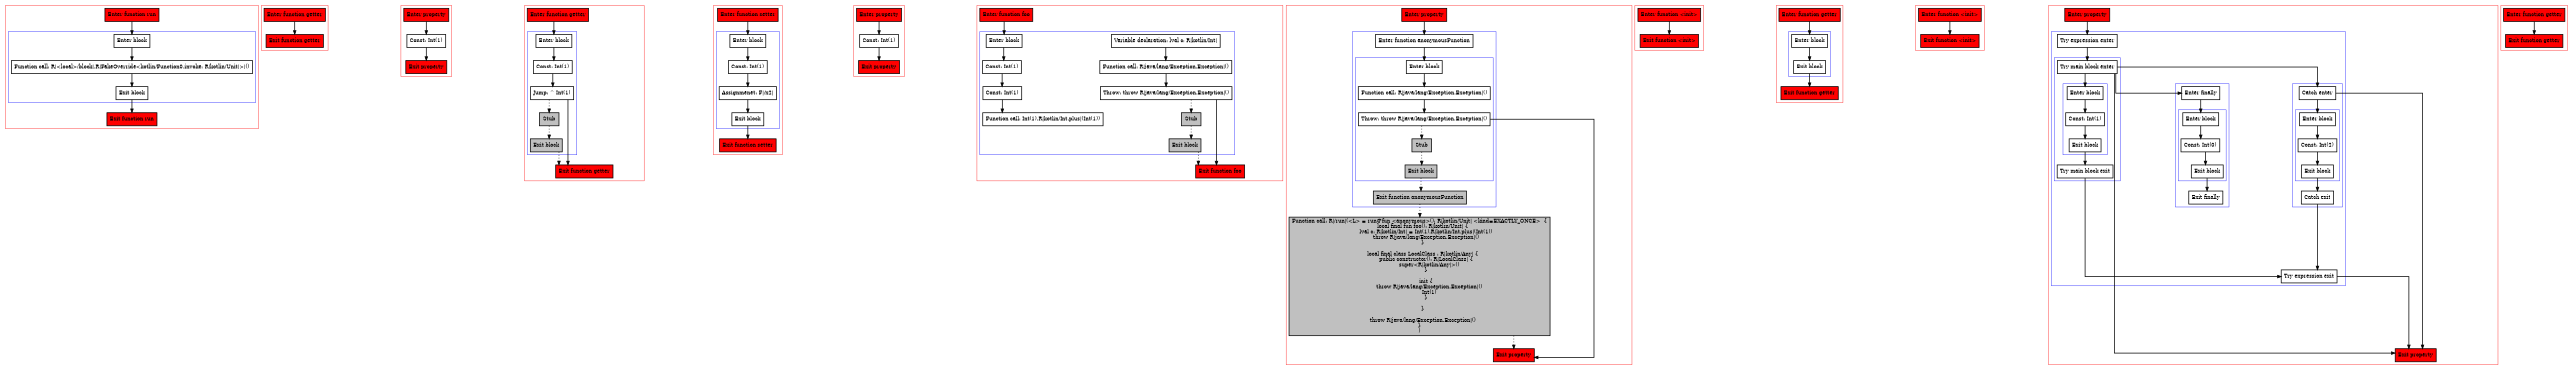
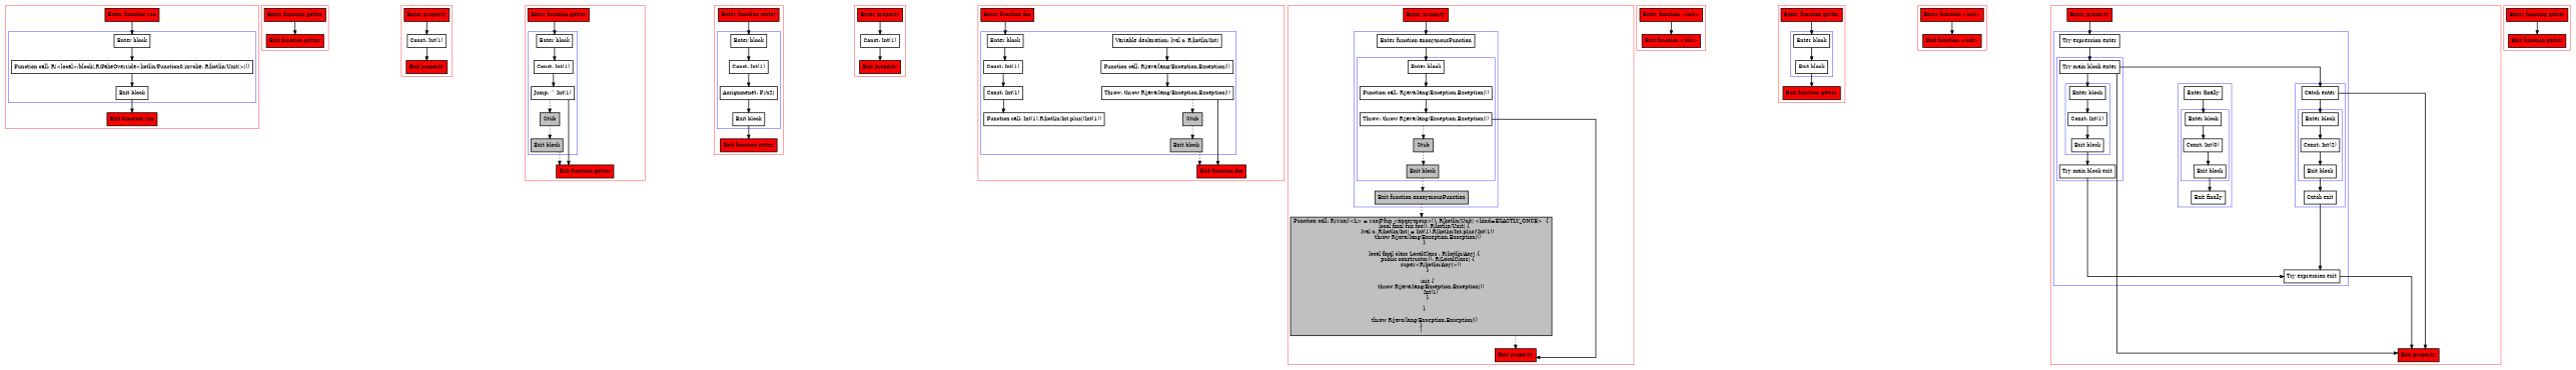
  digraph {
    nodesep=3
    splines=ortho
    node [penwidth=2 shape=box]
    edge [penwidth=2]
    n1 [label="Enter block"]
    n2 [label="Function call: R|<local>/block|.R|FakeOverride<kotlin/Function0.invoke: R|kotlin/Unit|>|()"]
    n3 [label="Exit block"]
    n4 [fillcolor=red label="Enter function run" style=filled]
    n5 [fillcolor=red label="Exit function run" style=filled]
    n6 [fillcolor=red label="Enter function getter" style=filled]
    n7 [fillcolor=red label="Exit function getter" style=filled]
    n8 [fillcolor=red label="Enter property" style=filled]
    n9 [label="Const: Int(1)"]
    n10 [fillcolor=red label="Exit property" style=filled]
    n11 [label="Enter block"]
    n12 [label="Const: Int(1)"]
    n13 [label="Jump: ^ Int(1)"]
    n14 [fillcolor=gray label=Stub style=filled]
    n15 [fillcolor=gray label="Exit block" style=filled]
    n16 [fillcolor=red label="Enter function getter" style=filled]
    n17 [fillcolor=red label="Exit function getter" style=filled]
    n18 [label="Enter block"]
    n19 [label="Const: Int(1)"]
    n20 [label="Assignmenet: F|/x2|"]
    n21 [label="Exit block"]
    n22 [fillcolor=red label="Enter function setter" style=filled]
    n23 [fillcolor=red label="Exit function setter" style=filled]
    n24 [fillcolor=red label="Enter property" style=filled]
    n25 [label="Const: Int(1)"]
    n26 [fillcolor=red label="Exit property" style=filled]
    n27 [label="Enter block"]
    n28 [label="Const: Int(1)"]
    n29 [label="Const: Int(1)"]
    n30 [label="Function call: Int(1).R|kotlin/Int.plus|(Int(1))"]
    n31 [label="Variable declaration: lval c: R|kotlin/Int|"]
    n32 [label="Function call: R|java/lang/Exception.Exception|()"]
    n33 [label="Throw: throw R|java/lang/Exception.Exception|()"]
    n34 [fillcolor=gray label=Stub style=filled]
    n35 [fillcolor=gray label="Exit block" style=filled]
    n36 [fillcolor=red label="Enter function foo" style=filled]
    n37 [fillcolor=red label="Exit function foo" style=filled]
    n38 [label="Enter block"]
    n39 [label="Function call: R|java/lang/Exception.Exception|()"]
    n40 [label="Throw: throw R|java/lang/Exception.Exception|()"]
    n41 [fillcolor=gray label=Stub style=filled]
    n42 [fillcolor=gray label="Exit block" style=filled]
    n43 [label="Enter function anonymousFunction"]
    n44 [fillcolor=gray label="Exit function anonymousFunction" style=filled]
    n45 [fillcolor=red label="Enter property" style=filled]
    n46 [fillcolor=gray label="Function call: R|/run|(<L> = run@fun <anonymous>(): R|kotlin/Unit| <kind=EXACTLY_ONCE>  {\n    local final fun foo(): R|kotlin/Unit| {\n        lval c: R|kotlin/Int| = Int(1).R|kotlin/Int.plus|(Int(1))\n        throw R|java/lang/Exception.Exception|()\n    }\n\n    local final class LocalClass : R|kotlin/Any| {\n        public constructor(): R|LocalClass| {\n            super<R|kotlin/Any|>()\n        }\n\n        init {\n            throw R|java/lang/Exception.Exception|()\n            Int(1)\n        }\n\n    }\n\n    throw R|java/lang/Exception.Exception|()\n}\n)" style=filled]
    n47 [fillcolor=red label="Exit property" style=filled]
    n48 [fillcolor=red label="Enter function <init>" style=filled]
    n49 [fillcolor=red label="Exit function <init>" style=filled]
    n50 [label="Enter block"]
    n51 [label="Exit block"]
    n52 [fillcolor=red label="Enter function getter" style=filled]
    n53 [fillcolor=red label="Exit function getter" style=filled]
    n54 [fillcolor=red label="Enter function <init>" style=filled]
    n55 [fillcolor=red label="Exit function <init>" style=filled]
    n56 [label="Enter block"]
    n57 [label="Const: Int(1)"]
    n58 [label="Exit block"]
    n59 [label="Try main block enter"]
    n60 [label="Try main block exit"]
    n61 [label="Enter block"]
    n62 [label="Const: Int(0)"]
    n63 [label="Exit block"]
    n64 [label="Enter finally"]
    n65 [label="Exit finally"]
    n66 [label="Enter block"]
    n67 [label="Const: Int(2)"]
    n68 [label="Exit block"]
    n69 [label="Catch enter"]
    n70 [label="Catch exit"]
    n71 [label="Try expression enter"]
    n72 [label="Try expression exit"]
    n73 [fillcolor=red label="Enter property" style=filled]
    n74 [fillcolor=red label="Exit property" style=filled]
    n75 [fillcolor=red label="Enter function getter" style=filled]
    n76 [fillcolor=red label="Exit function getter" style=filled]
    subgraph cluster_1 {
      color=red
      n4
      n5
      subgraph cluster_2 {
        color=blue
        n1
        n2
        n3
      }
    }
    subgraph cluster_3 {
      color=red
      n6
      n7
    }
    subgraph cluster_4 {
      color=red
      n8
      n9
      n10
    }
    subgraph cluster_5 {
      color=red
      n16
      n17
      subgraph cluster_6 {
        color=blue
        n11
        n12
        n13
        n14
        n15
      }
    }
    subgraph cluster_7 {
      color=red
      n22
      n23
      subgraph cluster_8 {
        color=blue
        n18
        n19
        n20
        n21
      }
    }
    subgraph cluster_9 {
      color=red
      n24
      n25
      n26
    }
    subgraph cluster_10 {
      color=red
      n36
      n37
      subgraph cluster_11 {
        color=blue
        n27
        n28
        n29
        n30
        n31
        n32
        n33
        n34
        n35
      }
    }
    subgraph cluster_12 {
      color=red
      n45
      n46
      n47
      subgraph cluster_13 {
        color=blue
        n43
        n44
        subgraph cluster_14 {
          color=blue
          n38
          n39
          n40
          n41
          n42
        }
      }
    }
    subgraph cluster_15 {
      color=red
      n48
      n49
    }
    subgraph cluster_16 {
      color=red
      n52
      n53
      subgraph cluster_17 {
        color=blue
        n50
        n51
      }
    }
    subgraph cluster_18 {
      color=red
      n54
      n55
    }
    subgraph cluster_19 {
      color=red
      n73
      n74
      subgraph cluster_20 {
        color=blue
        n71
        n72
        subgraph cluster_21 {
          color=blue
          n59
          n60
          subgraph cluster_22 {
            color=blue
            n56
            n57
            n58
          }
        }
        subgraph cluster_23 {
          color=blue
          n64
          n65
          subgraph cluster_24 {
            color=blue
            n61
            n62
            n63
          }
        }
        subgraph cluster_25 {
          color=blue
          n69
          n70
          subgraph cluster_26 {
            color=blue
            n66
            n67
            n68
          }
        }
      }
    }
    subgraph cluster_27 {
      color=red
      n75
      n76
    }
    n1 -> n2
    n2 -> n3
    n3 -> n5
    n4 -> n1
    n6 -> n7
    n8 -> n9
    n9 -> n10
    n11 -> n12
    n12 -> n13
    n13 -> n14 [style=dotted]
    n13 -> n17
    n14 -> n15 [style=dotted]
    n15 -> n17 [style=dotted]
    n16 -> n11
    n18 -> n19
    n19 -> n20
    n20 -> n21
    n21 -> n23
    n22 -> n18
    n24 -> n25
    n25 -> n26
    n27 -> n28
    n28 -> n29
    n29 -> n30
    n31 -> n32
    n32 -> n33
    n33 -> n34 [style=dotted]
    n33 -> n37
    n34 -> n35 [style=dotted]
    n35 -> n37 [style=dotted]
    n36 -> n27
    n38 -> n39
    n39 -> n40
    n40 -> n41 [style=dotted]
    n40 -> n47
    n41 -> n42 [style=dotted]
    n42 -> n44 [style=dotted]
    n43 -> n38
    n44 -> n46 [style=dotted]
    n45 -> n43
    n46 -> n47 [style=dotted]
    n48 -> n49
    n50 -> n51
    n51 -> n53
    n52 -> n50
    n54 -> n55
    n56 -> n57
    n57 -> n58
    n58 -> n60
    n59 -> n56
-   n59 -> n64
    n59 -> n69
    n59 -> n74
    n60 -> n72
    n61 -> n62
    n62 -> n63
    n63 -> n65
    n64 -> n61
    n66 -> n67
    n67 -> n68
    n68 -> n70
    n69 -> n66
    n69 -> n74
    n70 -> n72
    n71 -> n59
    n72 -> n74
    n73 -> n71
    n75 -> n76
  }
